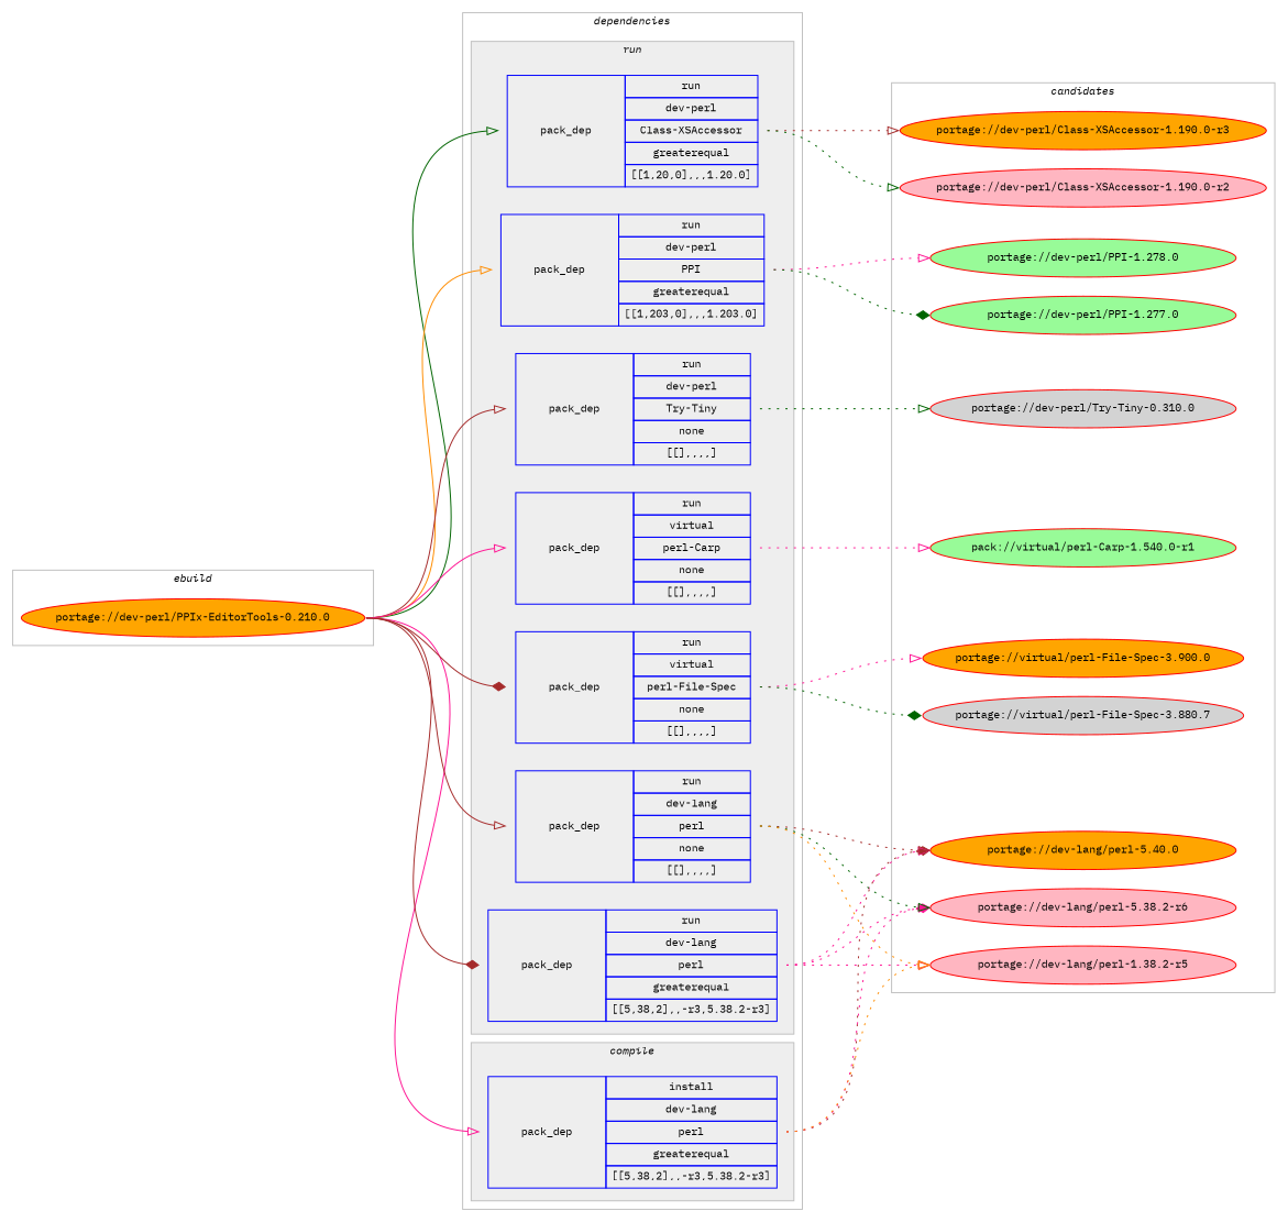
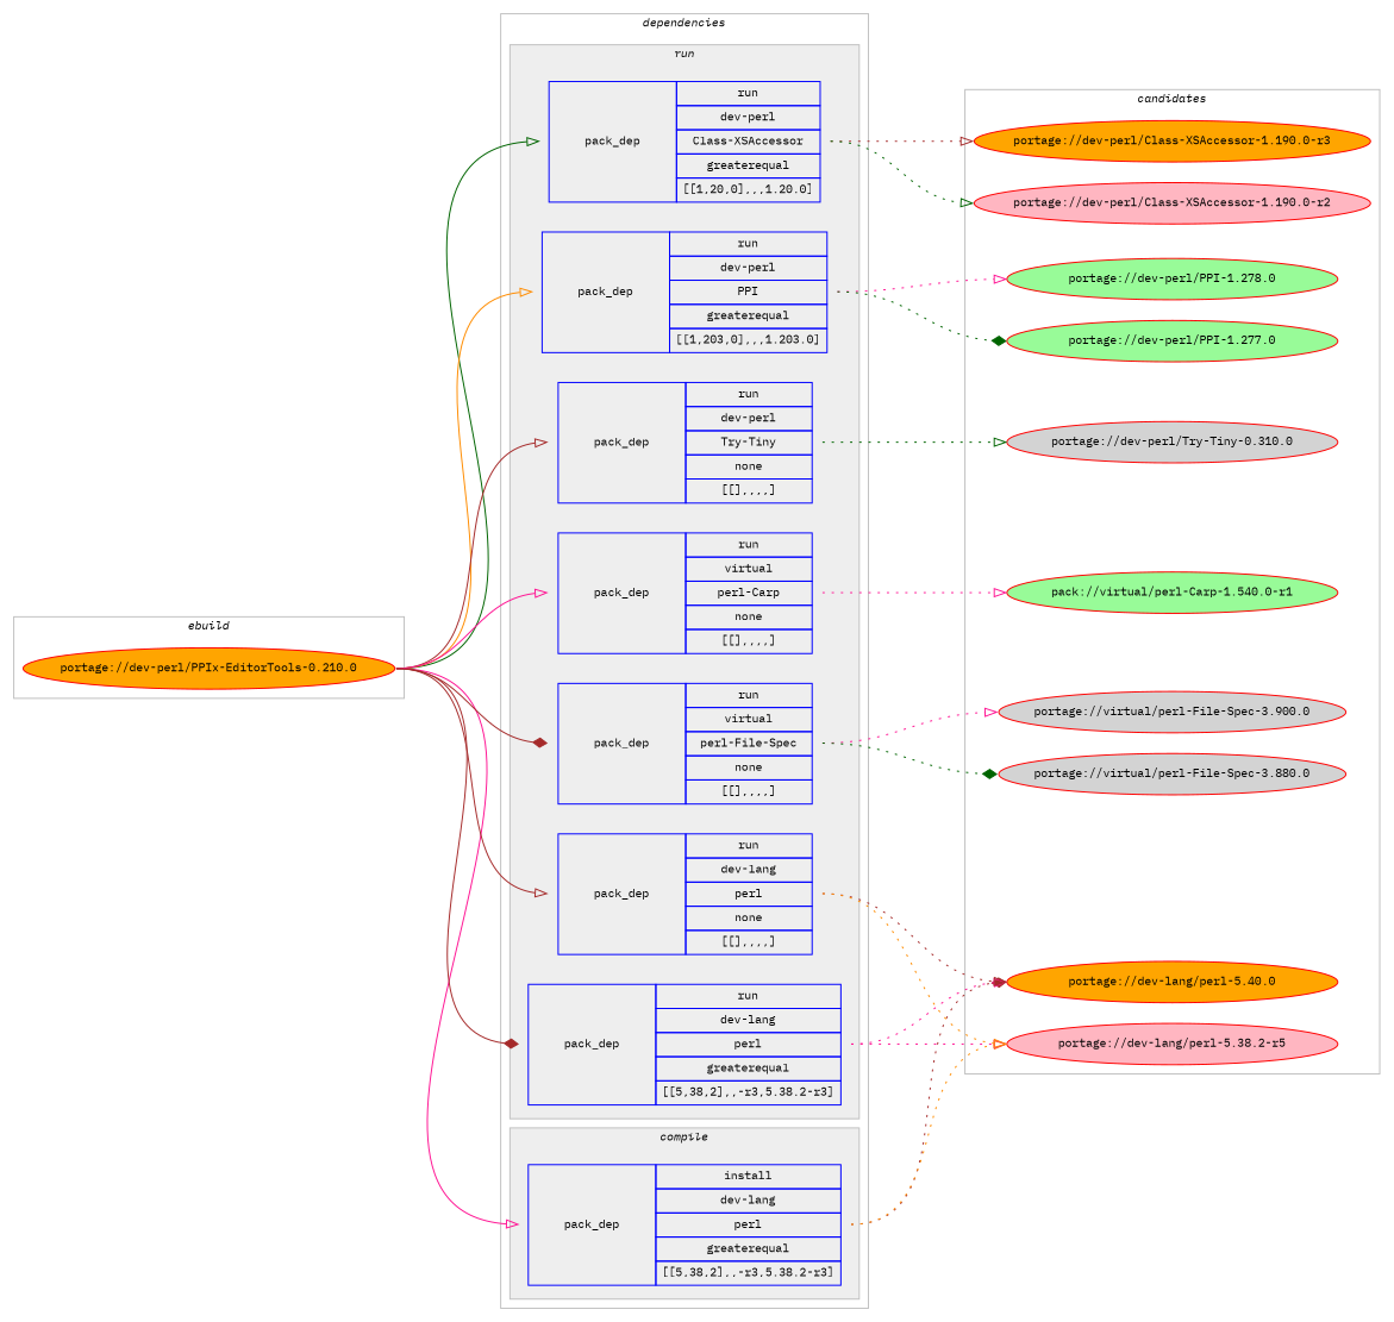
  digraph {
    compound=true
    concentrate=true
    fontname="IBM Plex Mono"
    fontsize=10
    newrank=true
    rankdir=LR
    ranksep=1.5
    node [color=red fontname="IBM Plex Mono" fontsize=10 style=filled]
    edge [arrowhead=onormal color=deeppink fontname="IBM Plex Mono" headport=w style=dotted tailport=e weight=100]
    n1 [fillcolor=orange label="portage://dev-perl/PPIx-EditorTools-0.210.0" width=4]
    n2 [color=blue label=<<TABLE BORDER="0" CELLBORDER="1" CELLSPACING="0" CELLPADDING="4" WIDTH="220"><TR><TD ROWSPAN="6" CELLPADDING="30">pack_dep</TD></TR><TR><TD WIDTH="110">install</TD></TR><TR><TD>dev-lang</TD></TR><TR><TD>perl</TD></TR><TR><TD>greaterequal</TD></TR><TR><TD>[[5,38,2],,-r3,5.38.2-r3]</TD></TR></TABLE>> shape=none style=""]
    n3 [color=blue label=<<TABLE BORDER="0" CELLBORDER="1" CELLSPACING="0" CELLPADDING="4" WIDTH="220"><TR><TD ROWSPAN="6" CELLPADDING="30">pack_dep</TD></TR><TR><TD WIDTH="110">run</TD></TR><TR><TD>dev-lang</TD></TR><TR><TD>perl</TD></TR><TR><TD>greaterequal</TD></TR><TR><TD>[[5,38,2],,-r3,5.38.2-r3]</TD></TR></TABLE>> shape=none style=""]
    n4 [color=blue label=<<TABLE BORDER="0" CELLBORDER="1" CELLSPACING="0" CELLPADDING="4" WIDTH="220"><TR><TD ROWSPAN="6" CELLPADDING="30">pack_dep</TD></TR><TR><TD WIDTH="110">run</TD></TR><TR><TD>dev-lang</TD></TR><TR><TD>perl</TD></TR><TR><TD>none</TD></TR><TR><TD>[[],,,,]</TD></TR></TABLE>> shape=none style=""]
    n5 [color=blue label=<<TABLE BORDER="0" CELLBORDER="1" CELLSPACING="0" CELLPADDING="4" WIDTH="220"><TR><TD ROWSPAN="6" CELLPADDING="30">pack_dep</TD></TR><TR><TD WIDTH="110">run</TD></TR><TR><TD>dev-perl</TD></TR><TR><TD>Class-XSAccessor</TD></TR><TR><TD>greaterequal</TD></TR><TR><TD>[[1,20,0],,,1.20.0]</TD></TR></TABLE>> shape=none style=""]
    n6 [color=blue label=<<TABLE BORDER="0" CELLBORDER="1" CELLSPACING="0" CELLPADDING="4" WIDTH="220"><TR><TD ROWSPAN="6" CELLPADDING="30">pack_dep</TD></TR><TR><TD WIDTH="110">run</TD></TR><TR><TD>dev-perl</TD></TR><TR><TD>PPI</TD></TR><TR><TD>greaterequal</TD></TR><TR><TD>[[1,203,0],,,1.203.0]</TD></TR></TABLE>> shape=none style=""]
    n7 [color=blue label=<<TABLE BORDER="0" CELLBORDER="1" CELLSPACING="0" CELLPADDING="4" WIDTH="220"><TR><TD ROWSPAN="6" CELLPADDING="30">pack_dep</TD></TR><TR><TD WIDTH="110">run</TD></TR><TR><TD>dev-perl</TD></TR><TR><TD>Try-Tiny</TD></TR><TR><TD>none</TD></TR><TR><TD>[[],,,,]</TD></TR></TABLE>> shape=none style=""]
    n8 [color=blue label=<<TABLE BORDER="0" CELLBORDER="1" CELLSPACING="0" CELLPADDING="4" WIDTH="220"><TR><TD ROWSPAN="6" CELLPADDING="30">pack_dep</TD></TR><TR><TD WIDTH="110">run</TD></TR><TR><TD>virtual</TD></TR><TR><TD>perl-Carp</TD></TR><TR><TD>none</TD></TR><TR><TD>[[],,,,]</TD></TR></TABLE>> shape=none style=""]
    n9 [color=blue label=<<TABLE BORDER="0" CELLBORDER="1" CELLSPACING="0" CELLPADDING="4" WIDTH="220"><TR><TD ROWSPAN="6" CELLPADDING="30">pack_dep</TD></TR><TR><TD WIDTH="110">run</TD></TR><TR><TD>virtual</TD></TR><TR><TD>perl-File-Spec</TD></TR><TR><TD>none</TD></TR><TR><TD>[[],,,,]</TD></TR></TABLE>> shape=none style=""]
    n10 [fillcolor=orange label="portage://dev-lang/perl-5.40.0" width=4]
-   n11 [fillcolor=lightpink label="portage://dev-lang/perl-5.38.2-r6" width=4]
-   n12 [fillcolor=lightpink label="portage://dev-lang/perl-1.38.2-r5" width=4]
+   n12 [fillcolor=lightpink label="portage://dev-lang/perl-5.38.2-r5" width=4]
    n13 [fillcolor=orange label="portage://dev-perl/Class-XSAccessor-1.190.0-r3" width=4]
    n14 [fillcolor=lightpink label="portage://dev-perl/Class-XSAccessor-1.190.0-r2" width=4]
    n15 [fillcolor=palegreen label="portage://dev-perl/PPI-1.278.0" width=4]
    n16 [fillcolor=palegreen label="portage://dev-perl/PPI-1.277.0" width=4]
    n17 [fillcolor=lightgrey label="portage://dev-perl/Try-Tiny-0.310.0" width=4]
    n18 [fillcolor=palegreen label="pack://virtual/perl-Carp-1.540.0-r1" width=4]
-   n19 [fillcolor=orange label="portage://virtual/perl-File-Spec-3.900.0" width=4]
-   n20 [fillcolor=lightgrey label="portage://virtual/perl-File-Spec-3.880.7" width=4]
+   n19 [fillcolor=lightgrey label="portage://virtual/perl-File-Spec-3.900.0" width=4]
+   n20 [fillcolor=lightgrey label="portage://virtual/perl-File-Spec-3.880.0" width=4]
    subgraph cluster_1 {
      color=gray
      label=<<i>ebuild</i>>
      n1
    }
    subgraph cluster_2 {
      color=gray
      label=<<i>dependencies</i>>
      subgraph cluster_3 {
        color=gray
        fillcolor="#eeeeee"
        label=<<i>run</i>>
        style=filled
        subgraph sub_4 {
          color=gray
          fillcolor="#eeeeee"
          label=<<i>run</i>>
          style=filled
          n3
        }
        subgraph sub_5 {
          color=gray
          fillcolor="#eeeeee"
          label=<<i>run</i>>
          style=filled
          n4
        }
        subgraph sub_6 {
          color=gray
          fillcolor="#eeeeee"
          label=<<i>run</i>>
          style=filled
          n5
        }
        subgraph sub_7 {
          color=gray
          fillcolor="#eeeeee"
          label=<<i>run</i>>
          style=filled
          n6
        }
        subgraph sub_8 {
          color=gray
          fillcolor="#eeeeee"
          label=<<i>run</i>>
          style=filled
          n7
        }
        subgraph sub_9 {
          color=gray
          fillcolor="#eeeeee"
          label=<<i>run</i>>
          style=filled
          n8
        }
        subgraph sub_10 {
          color=gray
          fillcolor="#eeeeee"
          label=<<i>run</i>>
          style=filled
          n9
        }
      }
      subgraph cluster_11 {
        color=gray
        fillcolor="#eeeeee"
        label=<<i>compile</i>>
        style=filled
        subgraph sub_12 {
          color=gray
          fillcolor="#eeeeee"
          label=<<i>compile</i>>
          style=filled
          n2
        }
      }
      subgraph cluster_13 {
        color=gray
        fillcolor="#eeeeee"
        label=<<i>compile and run</i>>
        style=filled
      }
    }
    subgraph cluster_14 {
      color=gray
      label=<<i>candidates</i>>
      rank=same
      subgraph sub_15 {
        color=black
        label=<<i>candidates</i>>
        nodesep=1
        rank=same
        n10
-       n11
        n12
      }
      subgraph sub_16 {
        color=black
        label=<<i>candidates</i>>
        nodesep=1
        rank=same
        n10
-       n11
        n12
      }
      subgraph sub_17 {
        color=black
        label=<<i>candidates</i>>
        nodesep=1
        rank=same
        n10
-       n11
        n12
      }
      subgraph sub_18 {
        color=black
        label=<<i>candidates</i>>
        nodesep=1
        rank=same
        n13
        n14
      }
      subgraph sub_19 {
        color=black
        label=<<i>candidates</i>>
        nodesep=1
        rank=same
        n15
        n16
      }
      subgraph sub_20 {
        color=black
        label=<<i>candidates</i>>
        nodesep=1
        rank=same
        n17
      }
      subgraph sub_21 {
        color=black
        label=<<i>candidates</i>>
        nodesep=1
        rank=same
        n18
      }
      subgraph sub_22 {
        color=black
        label=<<i>candidates</i>>
        nodesep=1
        rank=same
        n19
        n20
      }
    }
    n1 -> n2 [style=solid weight=20]
    n1 -> n3 [arrowhead=diamond color=brown style=solid weight=20]
    n1 -> n4 [color=brown style=solid weight=20]
    n1 -> n5 [color=darkgreen style=solid weight=20]
    n1 -> n6 [color=darkorange style=solid weight=20]
    n1 -> n7 [color=brown style=solid weight=20]
    n1 -> n8 [style=solid weight=20]
    n1 -> n9 [arrowhead=diamond color=brown style=solid weight=20]
    n2 -> n10 [arrowhead=diamond color=brown]
-   n2 -> n11 [arrowhead=diamond]
    n2 -> n12 [color=darkorange]
    n3 -> n10
-   n3 -> n11
    n3 -> n12
    n4 -> n10 [color=brown]
-   n4 -> n11 [color=darkgreen]
    n4 -> n12 [color=darkorange]
    n5 -> n13 [color=brown]
    n5 -> n14 [color=darkgreen]
    n6 -> n15
    n6 -> n16 [arrowhead=diamond color=darkgreen]
    n7 -> n17 [color=darkgreen]
    n8 -> n18
    n9 -> n19
    n9 -> n20 [arrowhead=diamond color=darkgreen]
  }
